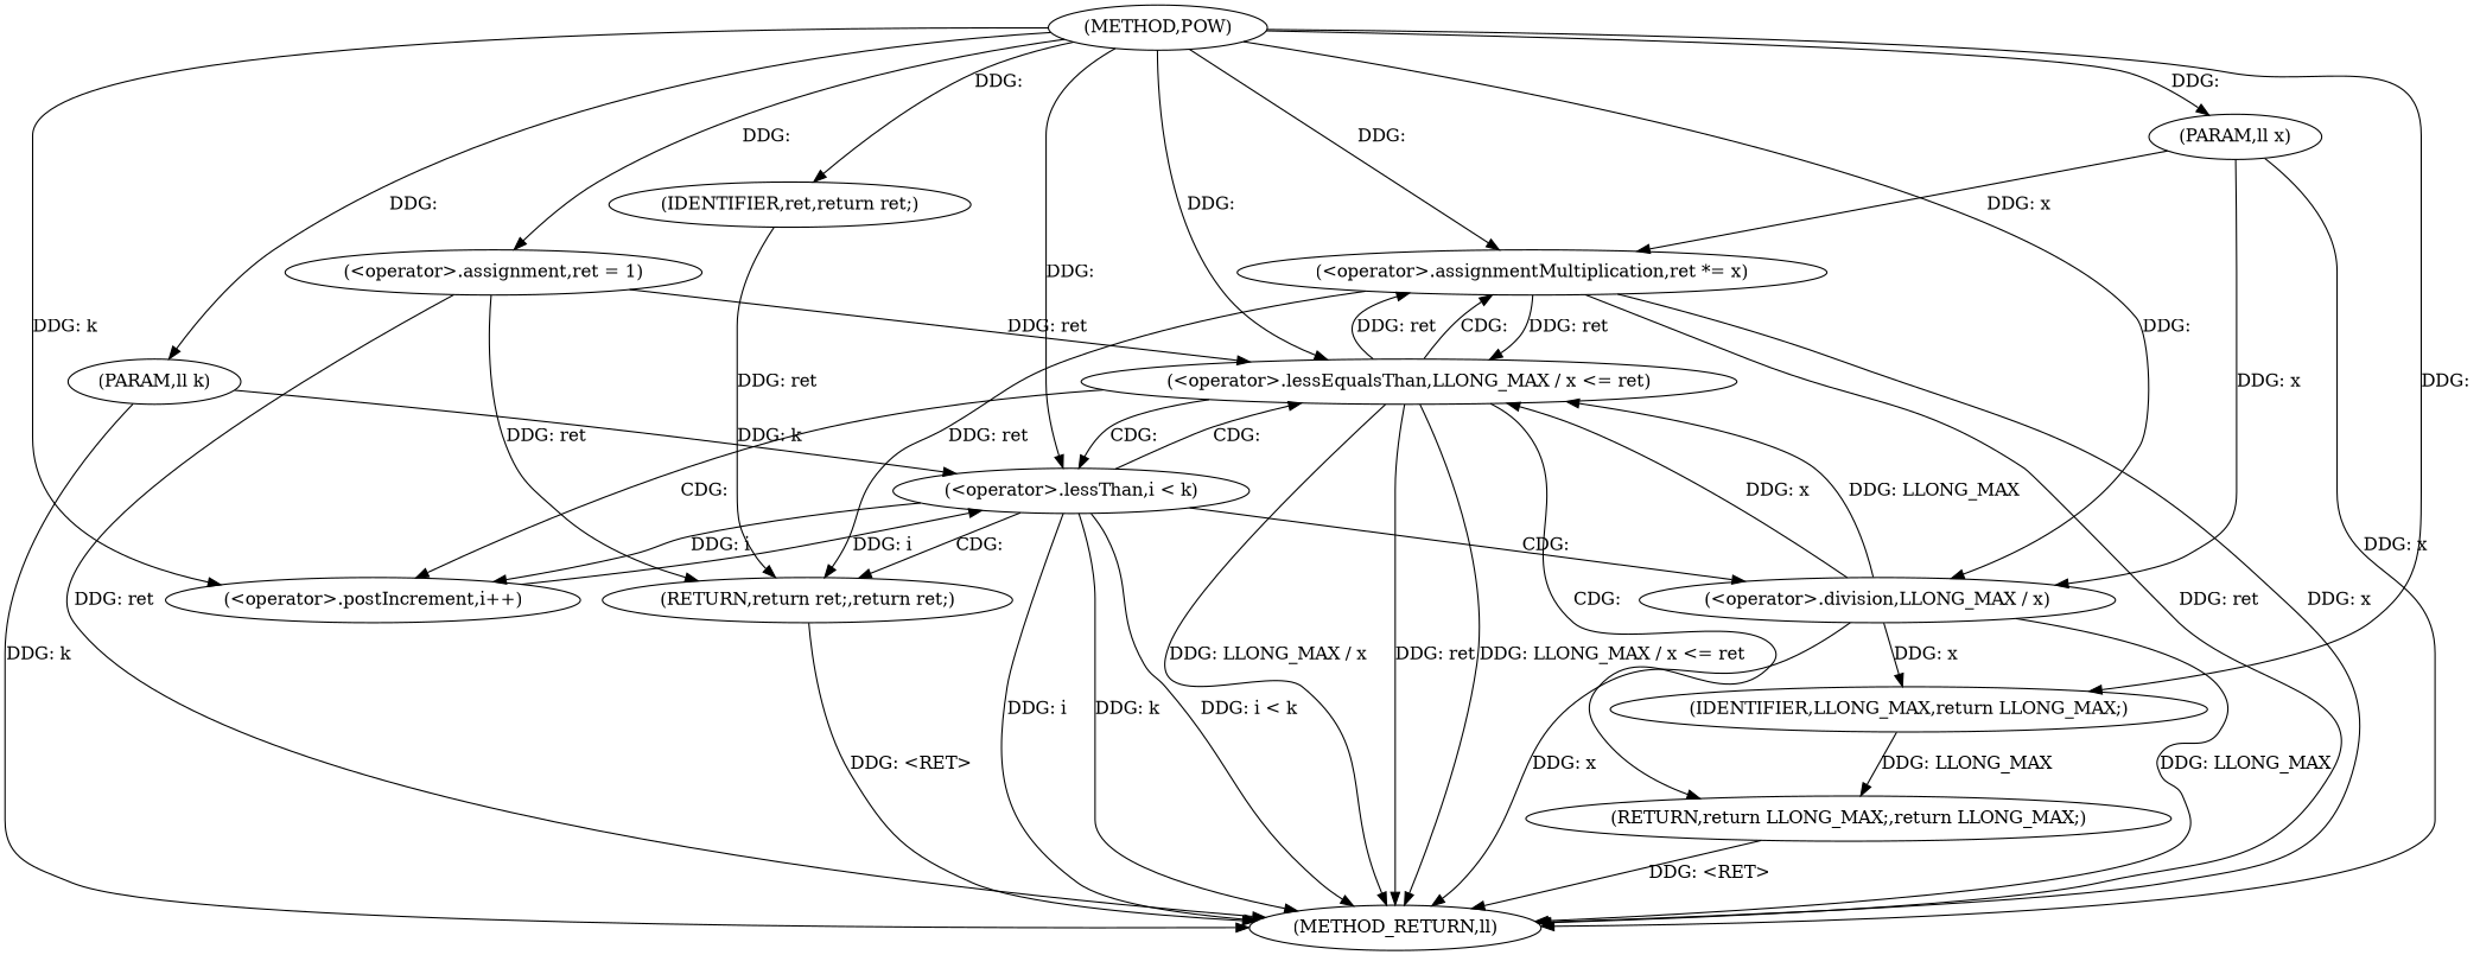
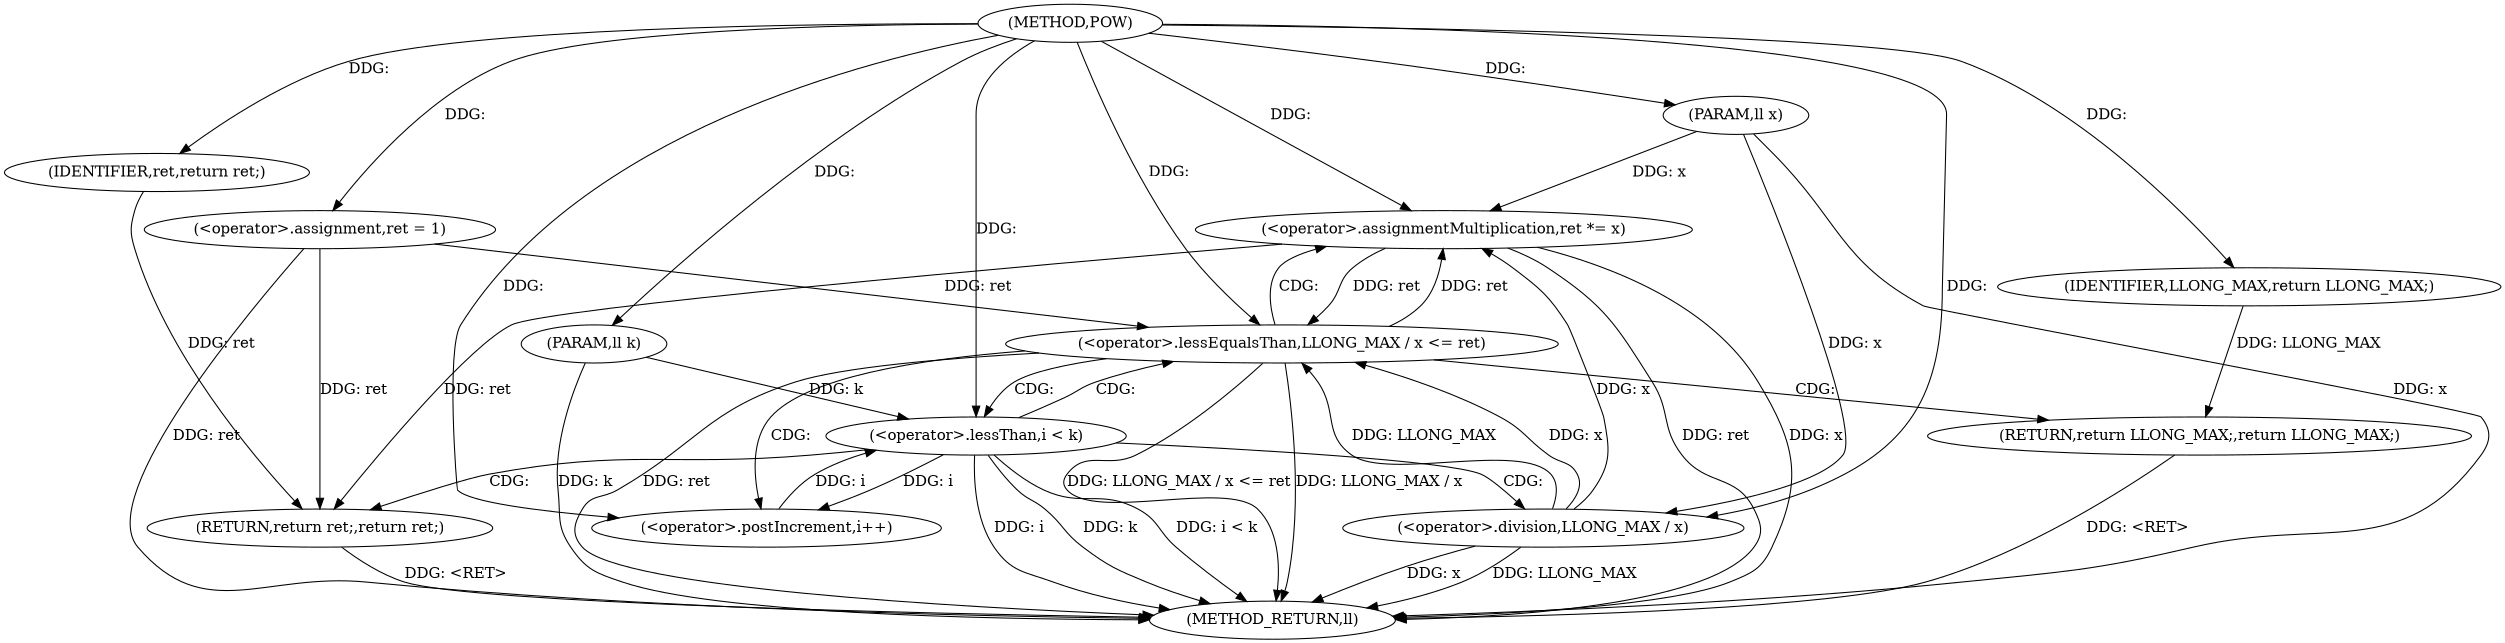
  digraph {
    n1 [label="(METHOD,POW)"]
    n2 [label="(PARAM,ll x)"]
    n3 [label="(PARAM,ll k)"]
    n4 [label="(<operator>.assignment,ret = 1)"]
    n5 [label="(<operator>.lessThan,i < k)"]
    n6 [label="(<operator>.postIncrement,i++)"]
    n7 [label="(IDENTIFIER,ret,return ret;)"]
    n8 [label="(<operator>.assignmentMultiplication,ret *= x)"]
    n9 [label="(<operator>.lessEqualsThan,LLONG_MAX / x <= ret)"]
    n10 [label="(IDENTIFIER,LLONG_MAX,return LLONG_MAX;)"]
    n11 [label="(<operator>.division,LLONG_MAX / x)"]
    n12 [label="(METHOD_RETURN,ll)"]
    n13 [label="(RETURN,return ret;,return ret;)"]
    n14 [label="(RETURN,return LLONG_MAX;,return LLONG_MAX;)"]
    n1 -> n2 [label="DDG: "]
    n1 -> n3 [label="DDG: "]
    n1 -> n4 [label="DDG: "]
    n1 -> n5 [label="DDG: "]
-   n1 -> n6 [label="DDG: k"]
+   n1 -> n6 [label="DDG: "]
    n1 -> n7 [label="DDG: "]
    n1 -> n8 [label="DDG: "]
    n1 -> n9 [label="DDG: "]
    n1 -> n10 [label="DDG: "]
    n1 -> n11 [label="DDG: "]
    n2 -> n8 [label="DDG: x"]
    n2 -> n11 [label="DDG: x"]
    n2 -> n12 [label="DDG: x"]
    n3 -> n5 [label="DDG: k"]
    n3 -> n12 [label="DDG: k"]
    n4 -> n9 [label="DDG: ret"]
    n4 -> n12 [label="DDG: ret"]
    n4 -> n13 [label="DDG: ret"]
    n5 -> n6 [label="DDG: i"]
    n5 -> n9 [label="CDG: "]
    n5 -> n11 [label="CDG: "]
    n5 -> n12 [label="DDG: i"]
    n5 -> n12 [label="DDG: k"]
    n5 -> n12 [label="DDG: i < k"]
    n5 -> n13 [label="CDG: "]
    n6 -> n5 [label="DDG: i"]
    n7 -> n13 [label="DDG: ret"]
    n8 -> n9 [label="DDG: ret"]
    n8 -> n12 [label="DDG: ret"]
    n8 -> n12 [label="DDG: x"]
    n8 -> n13 [label="DDG: ret"]
    n9 -> n5 [label="CDG: "]
    n9 -> n6 [label="CDG: "]
    n9 -> n8 [label="DDG: ret"]
    n9 -> n8 [label="CDG: "]
    n9 -> n12 [label="DDG: LLONG_MAX / x"]
    n9 -> n12 [label="DDG: ret"]
    n9 -> n12 [label="DDG: LLONG_MAX / x <= ret"]
    n9 -> n14 [label="CDG: "]
    n10 -> n14 [label="DDG: LLONG_MAX"]
-   n11 -> n10 [label="DDG: x"]
+   n11 -> n8 [label="DDG: x"]
    n11 -> n9 [label="DDG: x"]
    n11 -> n9 [label="DDG: LLONG_MAX"]
    n11 -> n12 [label="DDG: x"]
    n11 -> n12 [label="DDG: LLONG_MAX"]
    n13 -> n12 [label="DDG: <RET>"]
    n14 -> n12 [label="DDG: <RET>"]
  }
